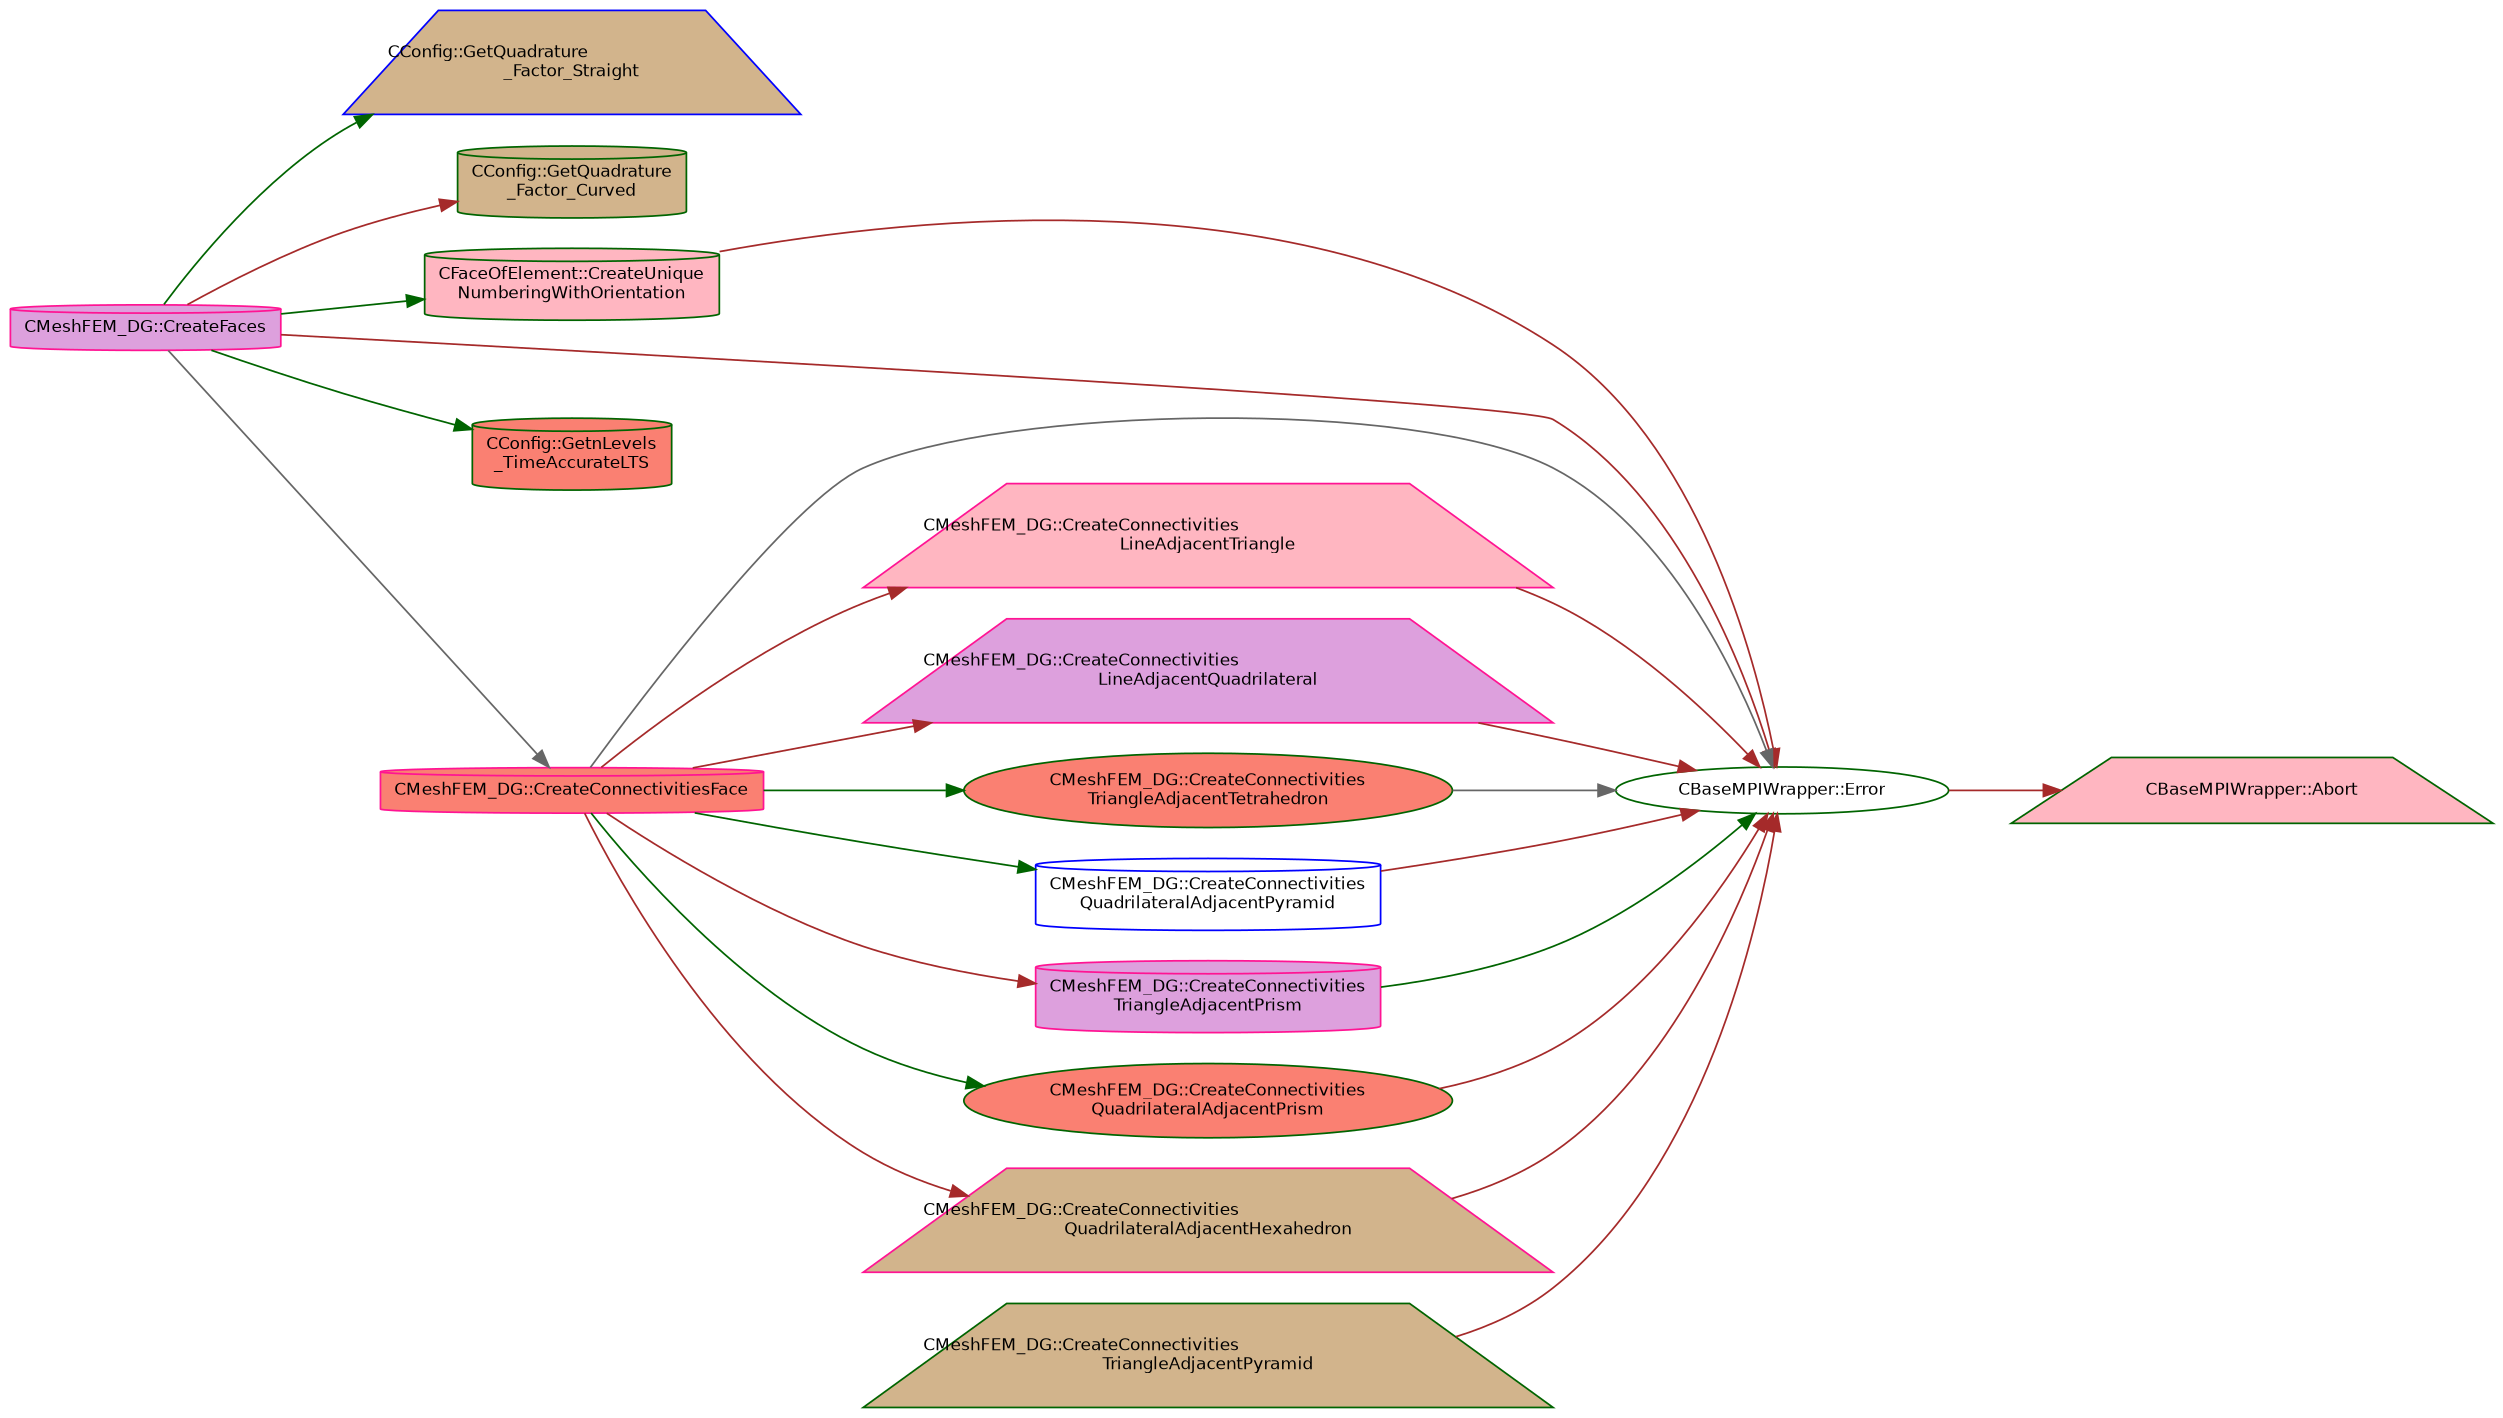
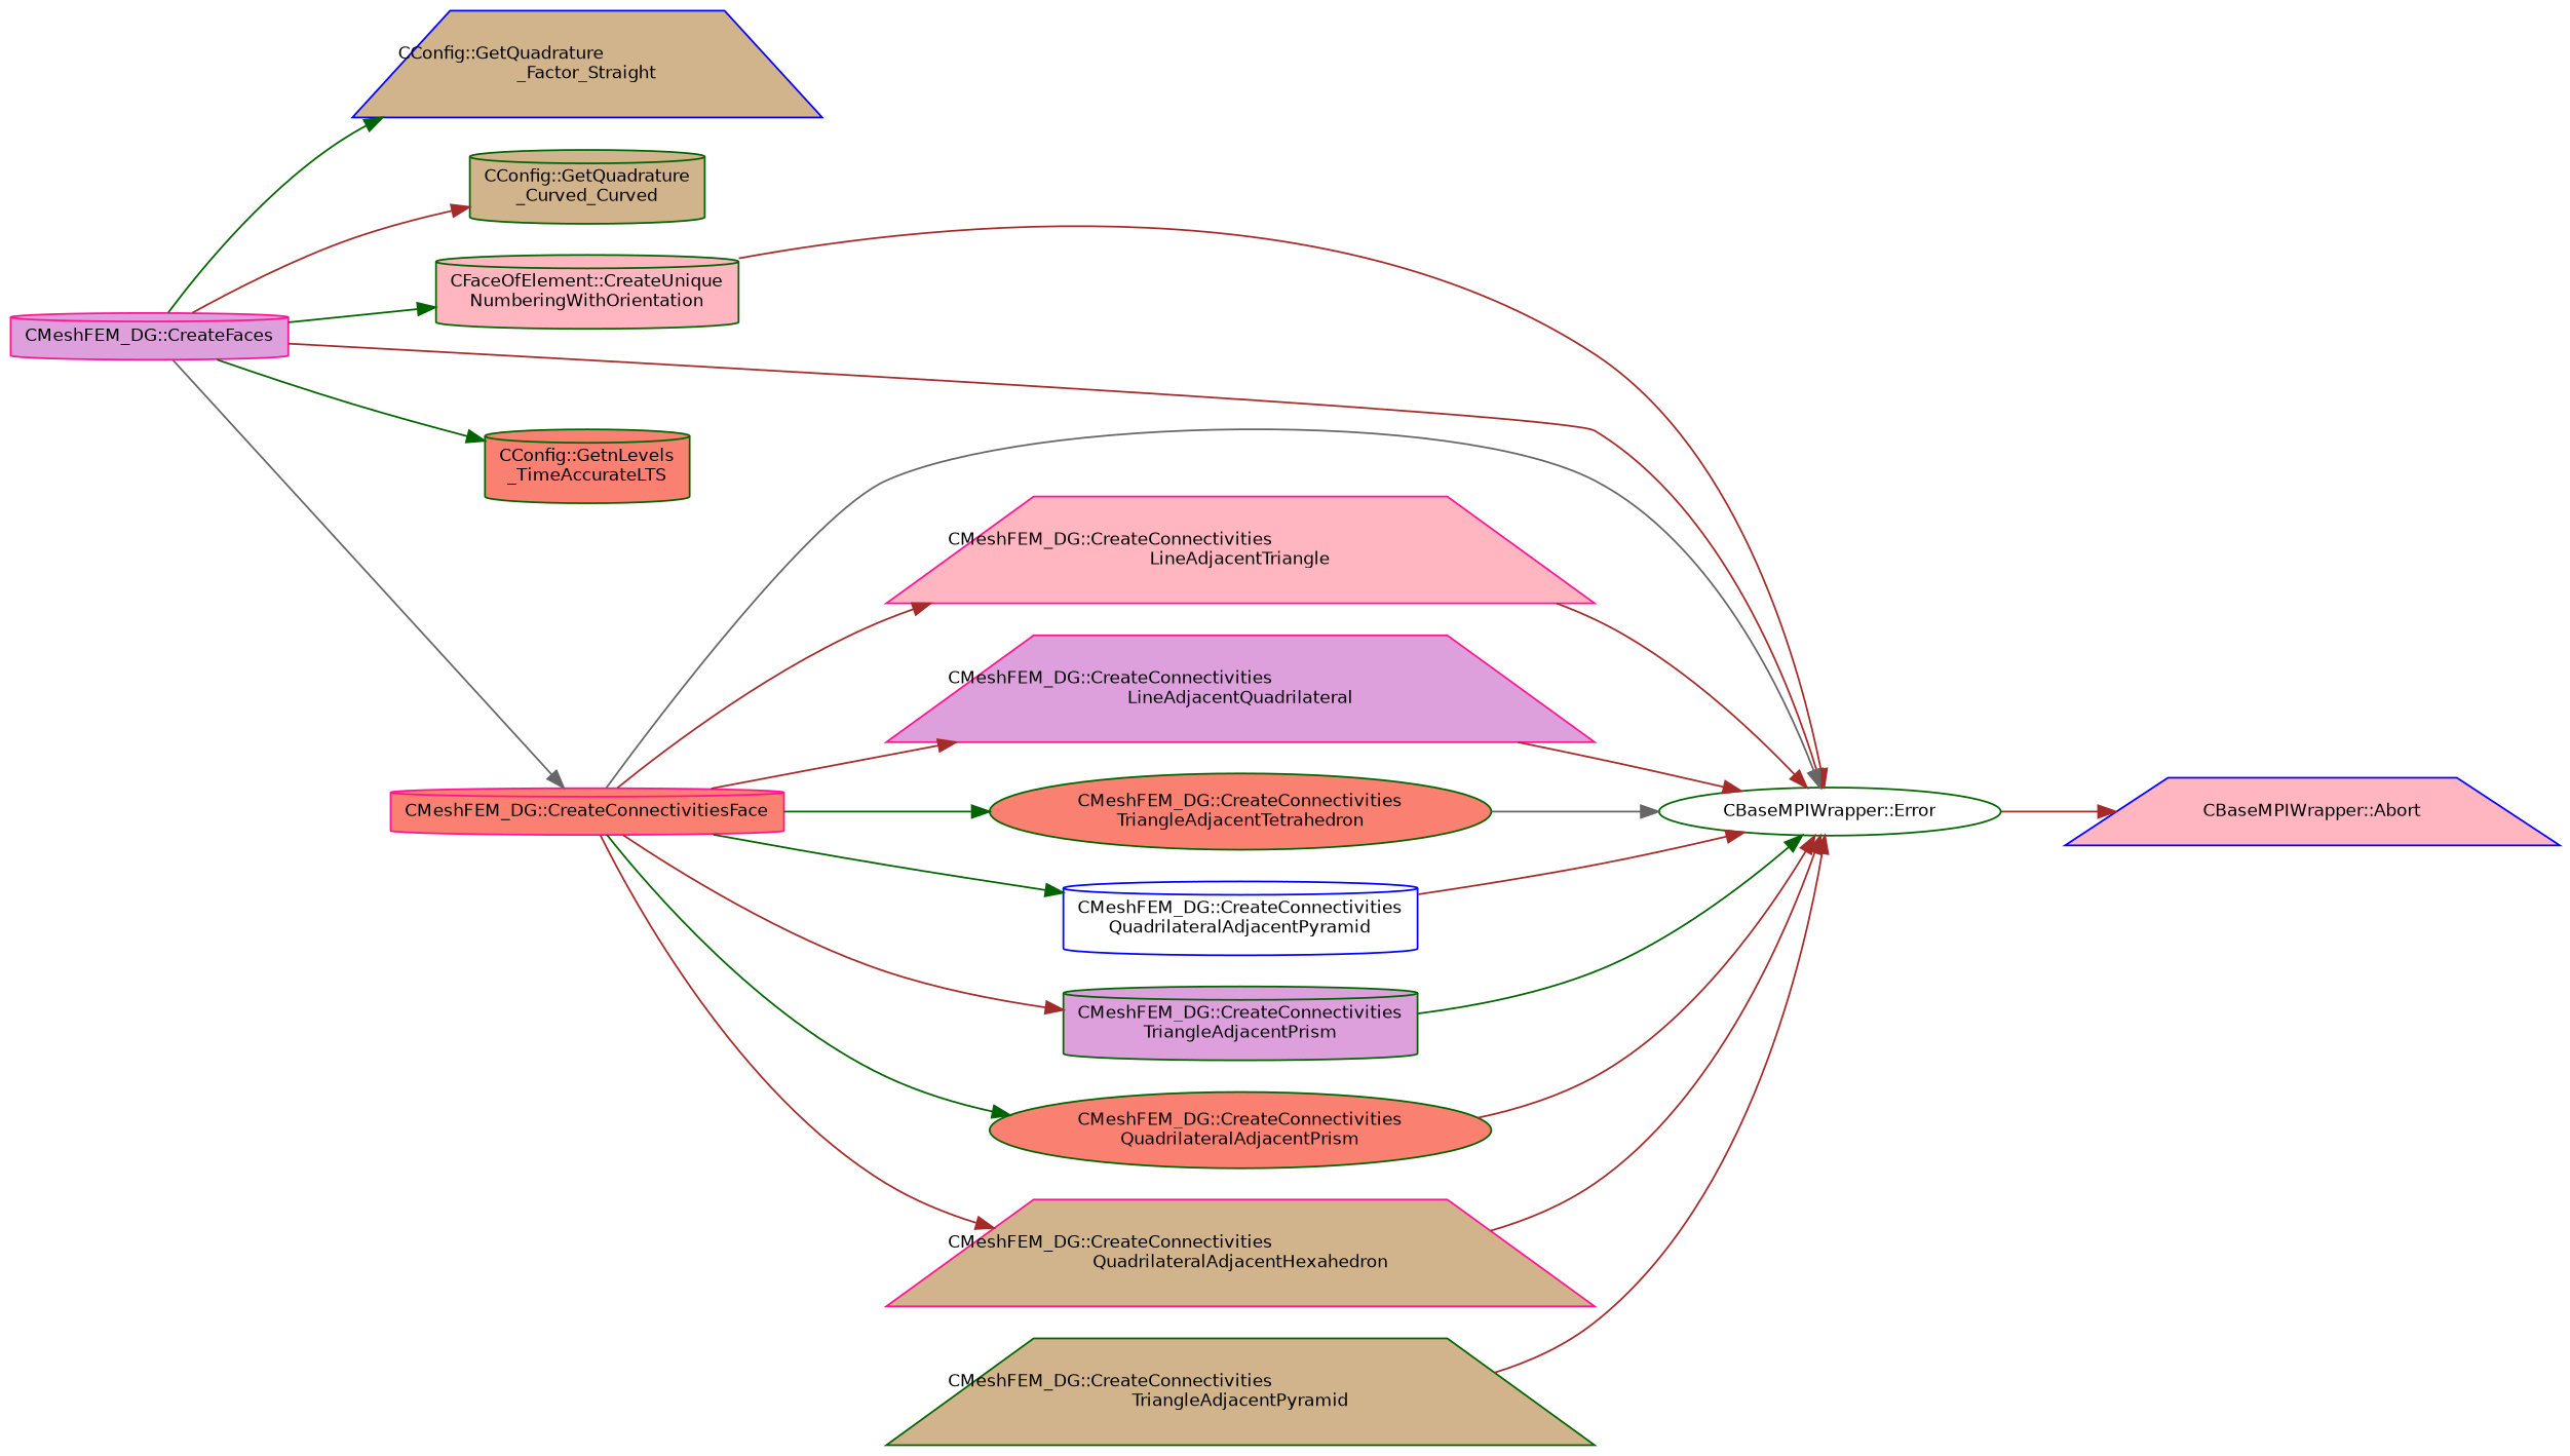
  digraph {
    rankdir=LR
    node [color=darkgreen fillcolor=tan fontname=Helvetica fontsize=10 shape=cylinder style=filled]
    edge [color=brown fontname=Helvetica fontsize=10 labelfontname=Helvetica labelfontsize=10 style=solid]
    n1 [color=deeppink fillcolor=plum fontcolor=black height=0.2 label="CMeshFEM_DG::CreateFaces" width=0.4]
    n2 [color=blue height=0.2 label="CConfig::GetQuadrature\l_Factor_Straight" shape=trapezium width=0.4]
-   n3 [height=0.2 label="CConfig::GetQuadrature\l_Factor_Curved" width=0.4]
+   n3 [height=0.2 label="CConfig::GetQuadrature\l_Curved_Curved" width=0.4]
    n4 [fillcolor=lightpink height=0.2 label="CFaceOfElement::CreateUnique\lNumberingWithOrientation" width=0.4]
    n5 [fillcolor=white height=0.2 label="CBaseMPIWrapper::Error" shape=ellipse width=0.4]
    n6 [fillcolor=salmon height=0.2 label="CConfig::GetnLevels\l_TimeAccurateLTS" width=0.4]
    n7 [color=deeppink fillcolor=salmon height=0.2 label="CMeshFEM_DG::CreateConnectivitiesFace" width=0.4]
-   n8 [fillcolor=lightpink height=0.2 label="CBaseMPIWrapper::Abort" shape=trapezium width=0.4]
+   n8 [color=blue fillcolor=lightpink height=0.2 label="CBaseMPIWrapper::Abort" shape=trapezium width=0.4]
    n9 [color=deeppink fillcolor=lightpink height=0.2 label="CMeshFEM_DG::CreateConnectivities\lLineAdjacentTriangle" shape=trapezium width=0.4]
    n10 [color=deeppink fillcolor=plum height=0.2 label="CMeshFEM_DG::CreateConnectivities\lLineAdjacentQuadrilateral" shape=trapezium width=0.4]
    n11 [fillcolor=salmon height=0.2 label="CMeshFEM_DG::CreateConnectivities\lTriangleAdjacentTetrahedron" shape=ellipse width=0.4]
    n12 [color=blue fillcolor=white height=0.2 label="CMeshFEM_DG::CreateConnectivities\lQuadrilateralAdjacentPyramid" width=0.4]
-   n13 [color=deeppink fillcolor=plum height=0.2 label="CMeshFEM_DG::CreateConnectivities\lTriangleAdjacentPrism" width=0.4]
+   n13 [fillcolor=plum height=0.2 label="CMeshFEM_DG::CreateConnectivities\lTriangleAdjacentPrism" width=0.4]
    n14 [fillcolor=salmon height=0.2 label="CMeshFEM_DG::CreateConnectivities\lQuadrilateralAdjacentPrism" shape=ellipse width=0.4]
    n15 [color=deeppink height=0.2 label="CMeshFEM_DG::CreateConnectivities\lQuadrilateralAdjacentHexahedron" shape=trapezium width=0.4]
    n16 [height=0.2 label="CMeshFEM_DG::CreateConnectivities\lTriangleAdjacentPyramid" shape=trapezium width=0.4]
    n1 -> n2 [color=darkgreen]
    n1 -> n3
    n1 -> n4 [color=darkgreen]
    n1 -> n5
    n1 -> n6 [color=darkgreen]
    n1 -> n7 [color=gray40]
    n4 -> n5
    n5 -> n8
    n7 -> n5 [color=gray40]
    n7 -> n9
    n7 -> n10
    n7 -> n11 [color=darkgreen]
    n7 -> n12 [color=darkgreen]
    n7 -> n13
    n7 -> n14 [color=darkgreen]
    n7 -> n15
    n9 -> n5
    n10 -> n5
    n11 -> n5 [color=gray40]
    n12 -> n5
    n13 -> n5 [color=darkgreen]
    n14 -> n5
    n15 -> n5
    n16 -> n5
  }
